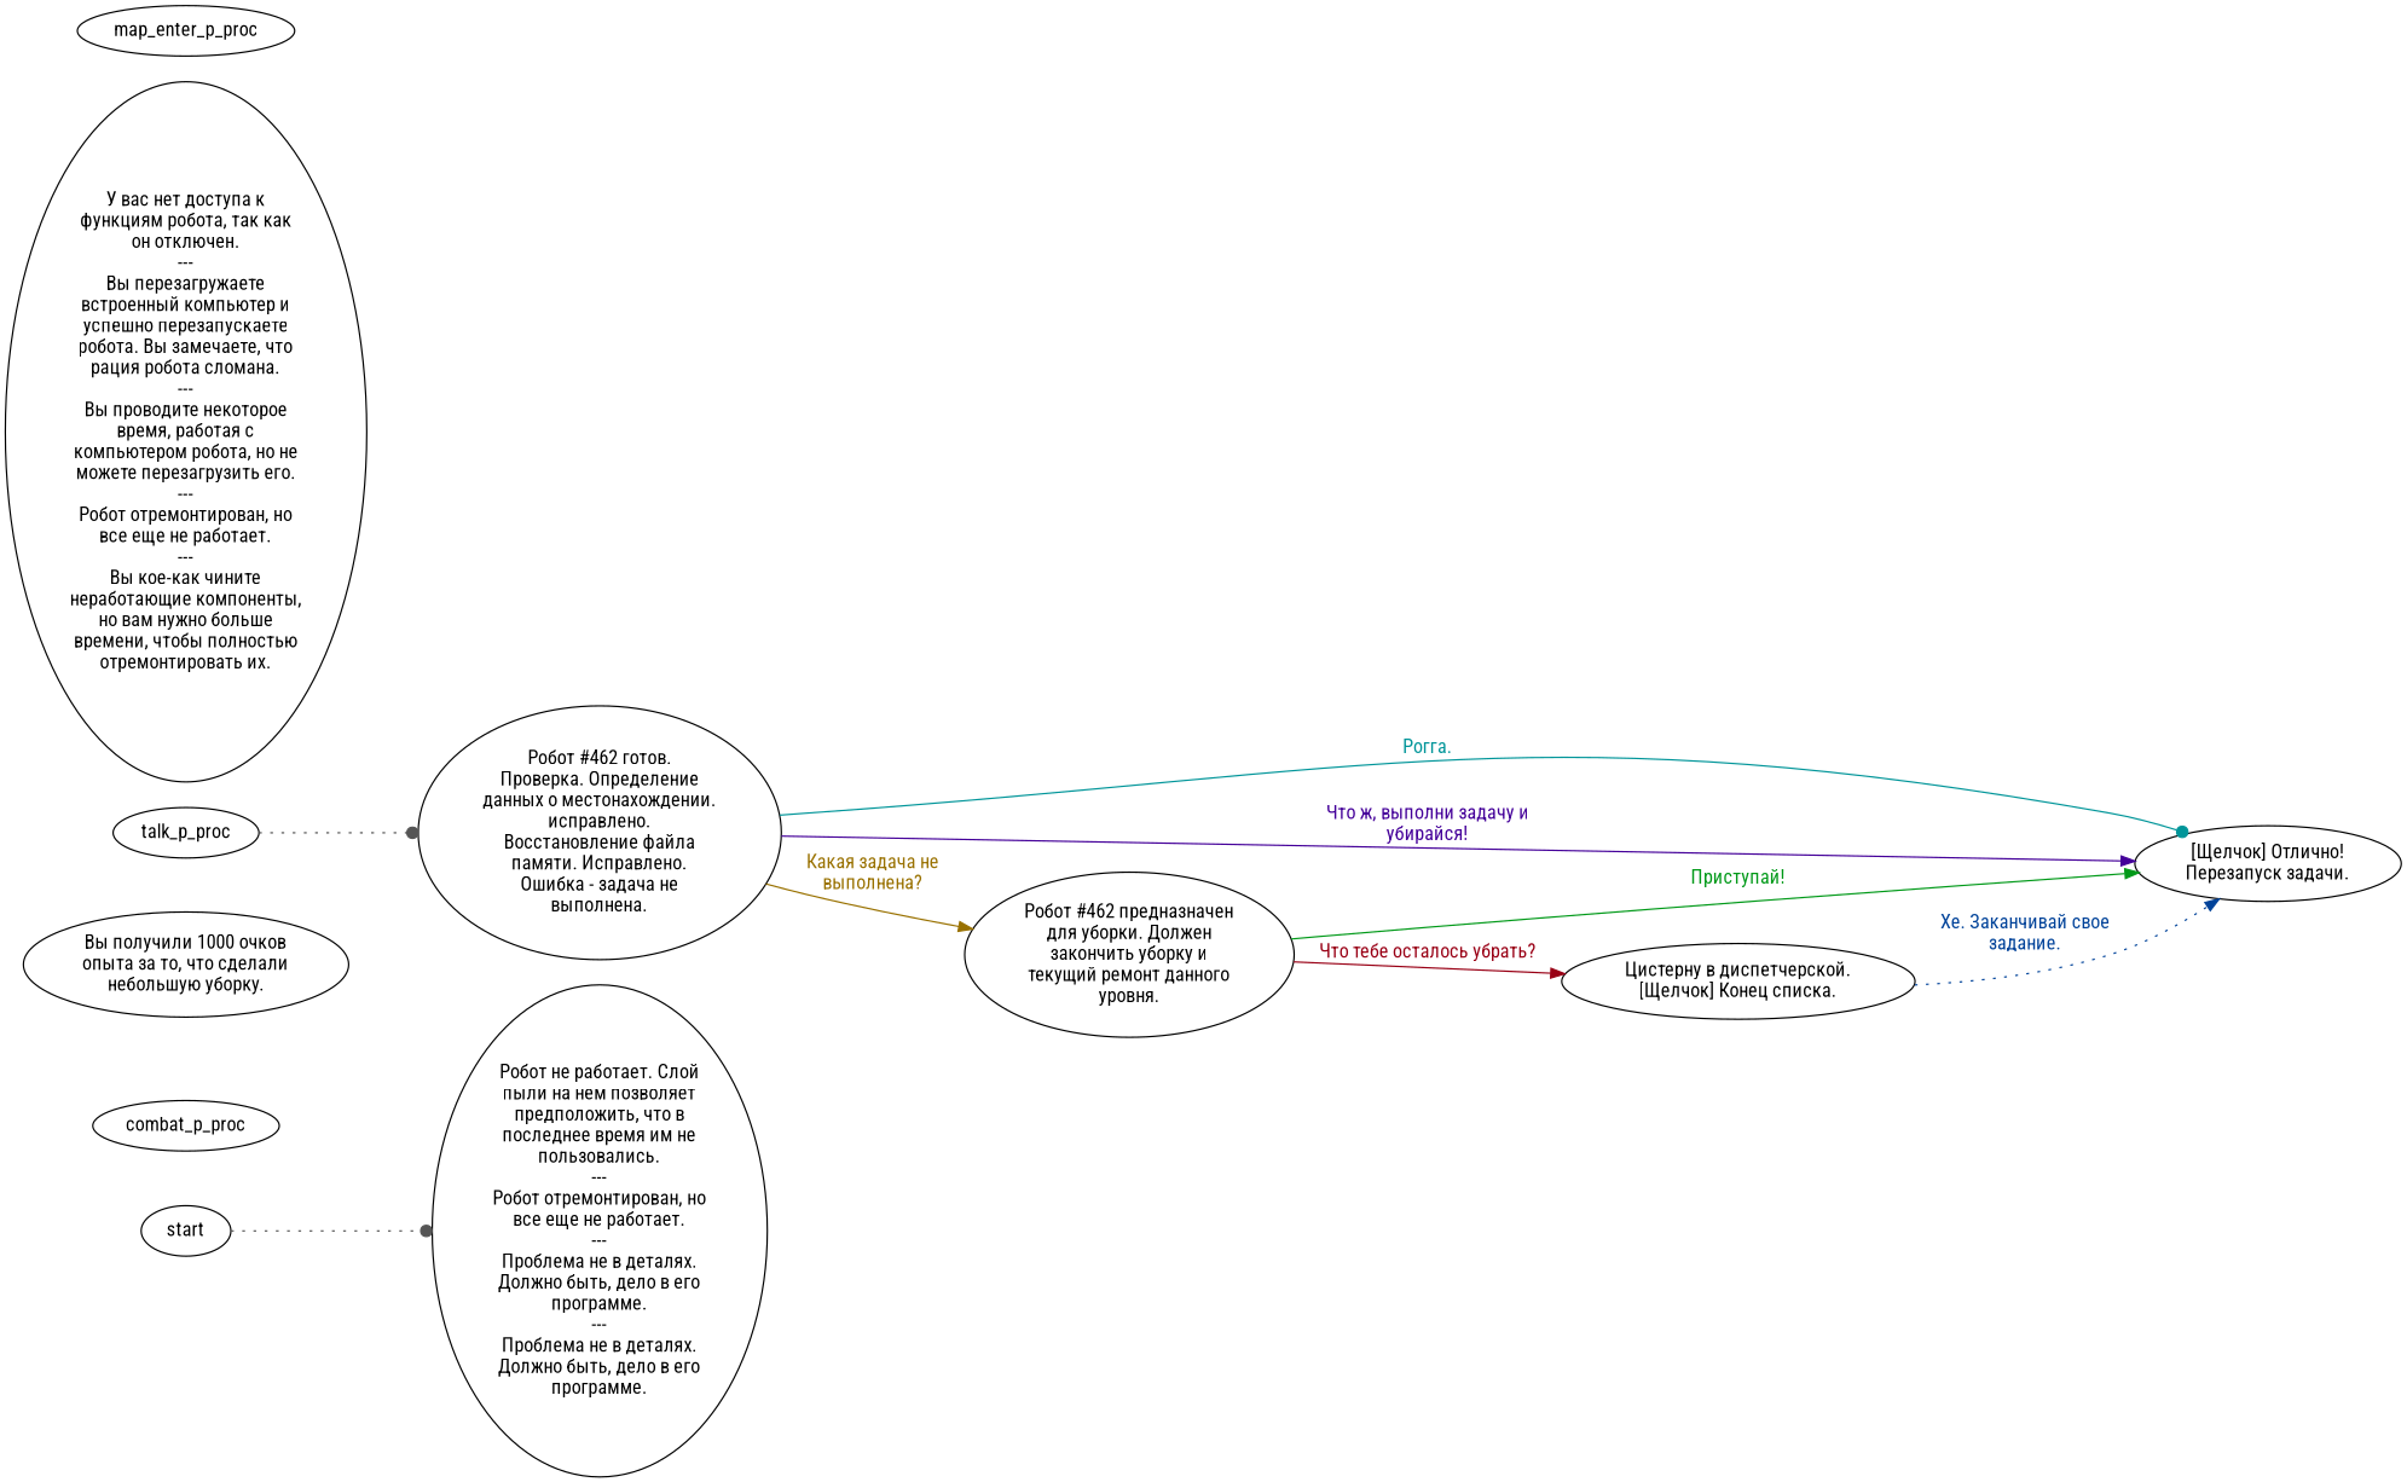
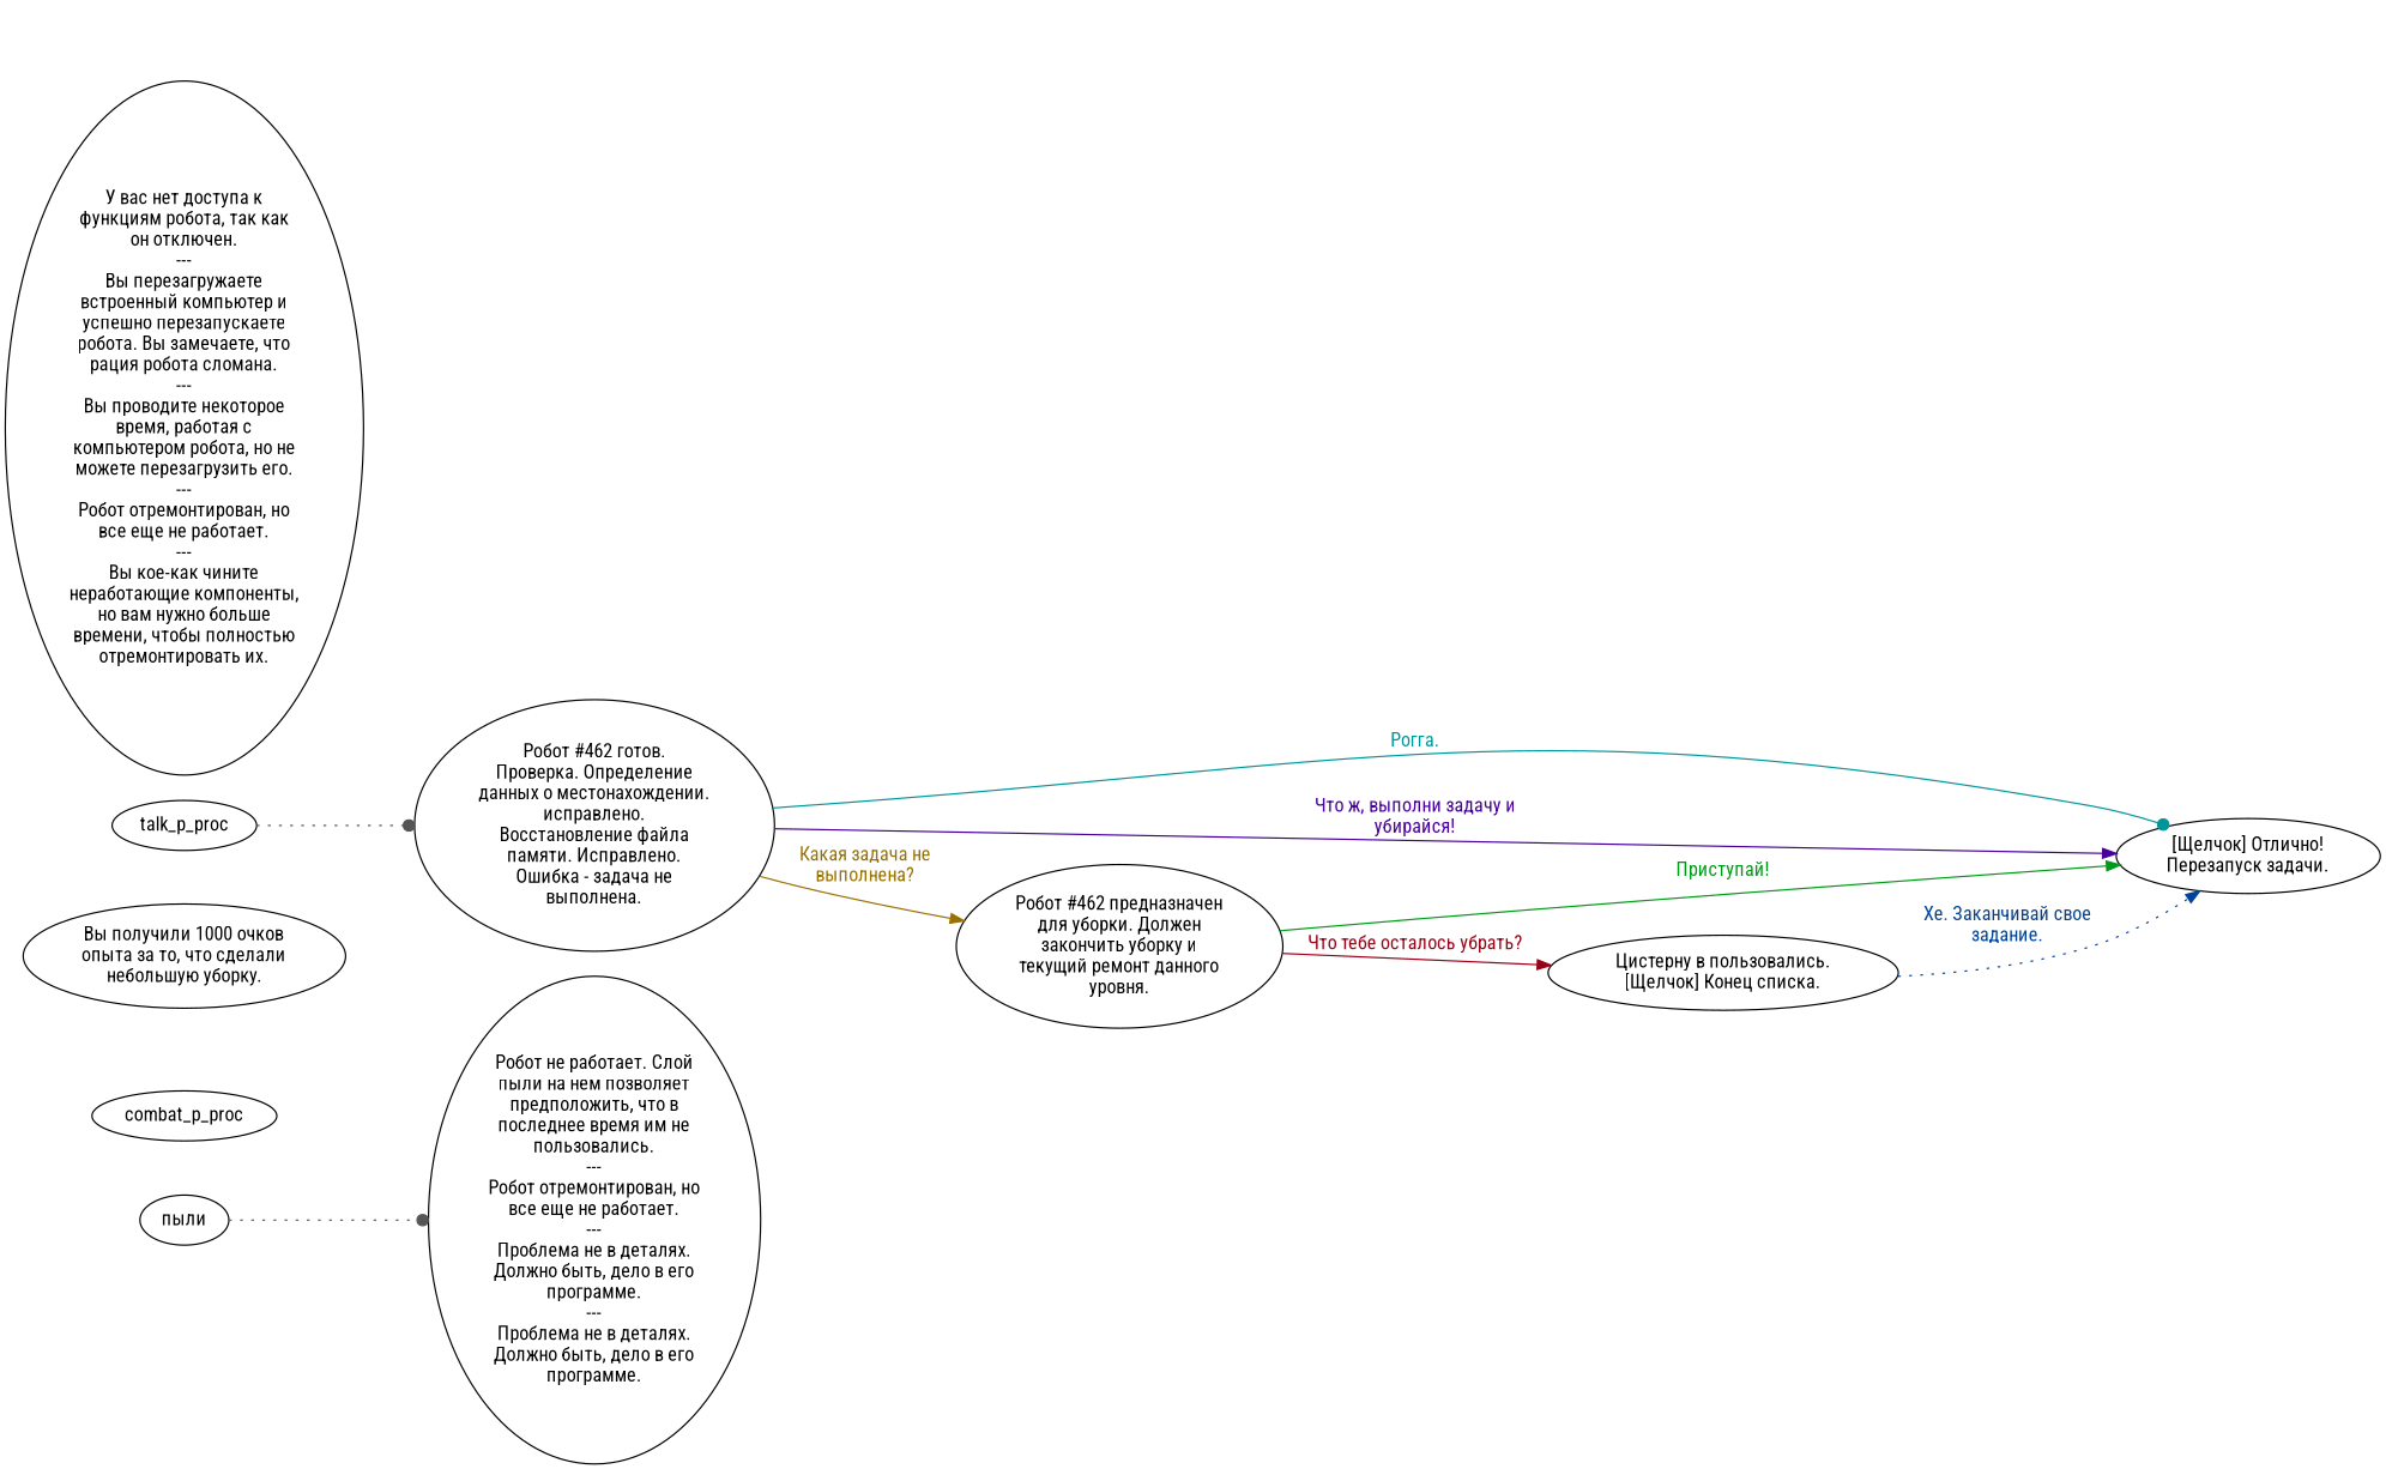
  digraph {
    fontname="Roboto Condensed"
    rankdir=LR
    node [color="#000000" fillcolor="#FFFFFF" fontname="Roboto Condensed" style=filled]
    edge [arrowhead=normal color="#555555" fontname="Roboto Condensed"]
    n1 [label="Робот не работает. Слой\nпыли на нем позволяет\nпредположить, что в\nпоследнее время им не\nпользовались.\n---\nРобот отремонтирован, но\nвсе еще не работает.\n---\nПроблема не в деталях.\nДолжно быть, дело в его\nпрограмме.\n---\nПроблема не в деталях.\nДолжно быть, дело в его\nпрограмме."]
-   start
+   start [label="пыли"]
    combat_p_proc
    n4 [label="Вы получили 1000 очков\nопыта за то, что сделали\nнебольшую уборку."]
    n5 [label="Робот #462 готов.\nПроверка. Определение\nданных о местонахождении.\nисправлено.\nВосстановление файла\nпамяти. Исправлено.\nОшибка - задача не\nвыполнена."]
    talk_p_proc
    n7 [label="[Щелчок] Отлично!\nПерезапуск задачи."]
    n8 [label="Робот #462 предназначен\nдля уборки. Должен\nзакончить уборку и\nтекущий ремонт данного\nуровня."]
-   n9 [label="Цистерну в диспетчерской.\n[Щелчок] Конец списка."]
+   n9 [label="Цистерну в пользовались.\n[Щелчок] Конец списка."]
    n10 [label="У вас нет доступа к\nфункциям робота, так как\nон отключен.\n---\nВы перезагружаете\nвстроенный компьютер и\nуспешно перезапускаете\nробота. Вы замечаете, что\nрация робота сломана.\n---\nВы проводите некоторое\nвремя, работая с\nкомпьютером робота, но не\nможете перезагрузить его.\n---\nРобот отремонтирован, но\nвсе еще не работает.\n---\nВы кое-как чините\nнеработающие компоненты,\nно вам нужно больше\nвремени, чтобы полностью\nотремонтировать их."]
-   map_enter_p_proc
    start -> n1 [arrowhead=dot style=dotted]
    n5 -> n7 [arrowhead=dot color="#009599" fontcolor="#009599" label="Рогга."]
    n5 -> n7 [color="#440099" fontcolor="#440099" label="Что ж, выполни задачу и\nубирайся!"]
    n5 -> n8 [color="#997100" fontcolor="#997100" label="Какая задача не\nвыполнена?"]
    talk_p_proc -> n5 [arrowhead=dot style=dotted]
    n8 -> n7 [color="#009918" fontcolor="#009918" label="Приступай!"]
    n8 -> n9 [color="#990015" fontcolor="#990015" label="Что тебе осталось убрать?"]
    n9 -> n7 [color="#004299" fontcolor="#004299" label="Хе. Заканчивай свое\nзадание." style=dotted]
  }
